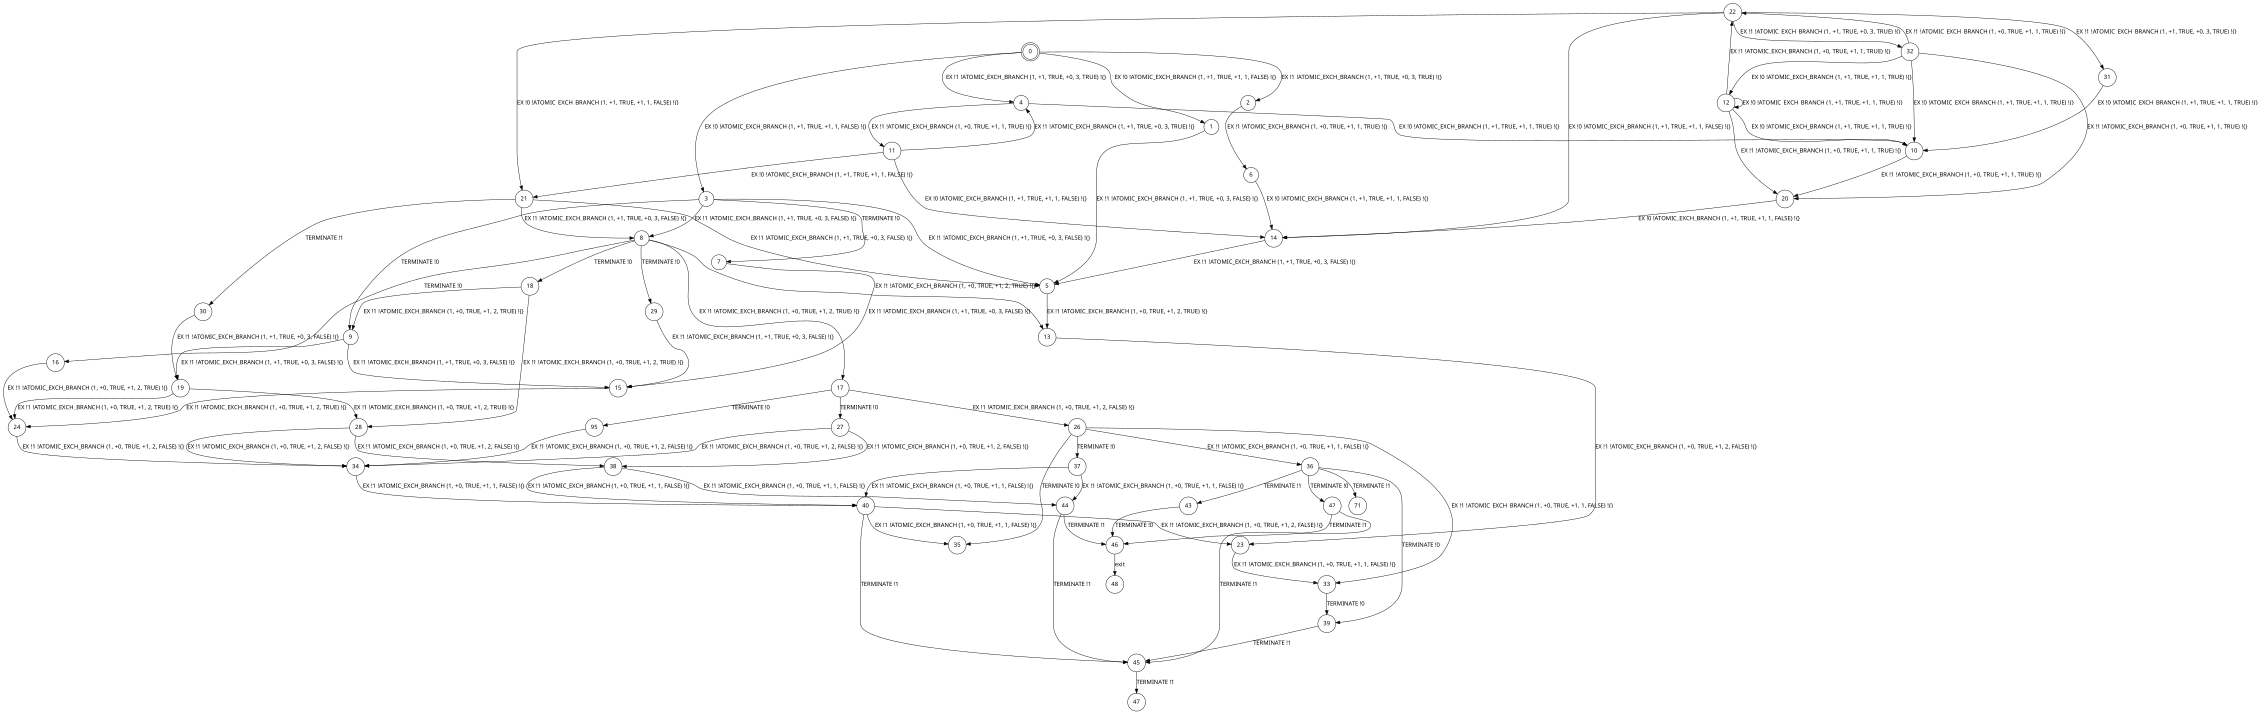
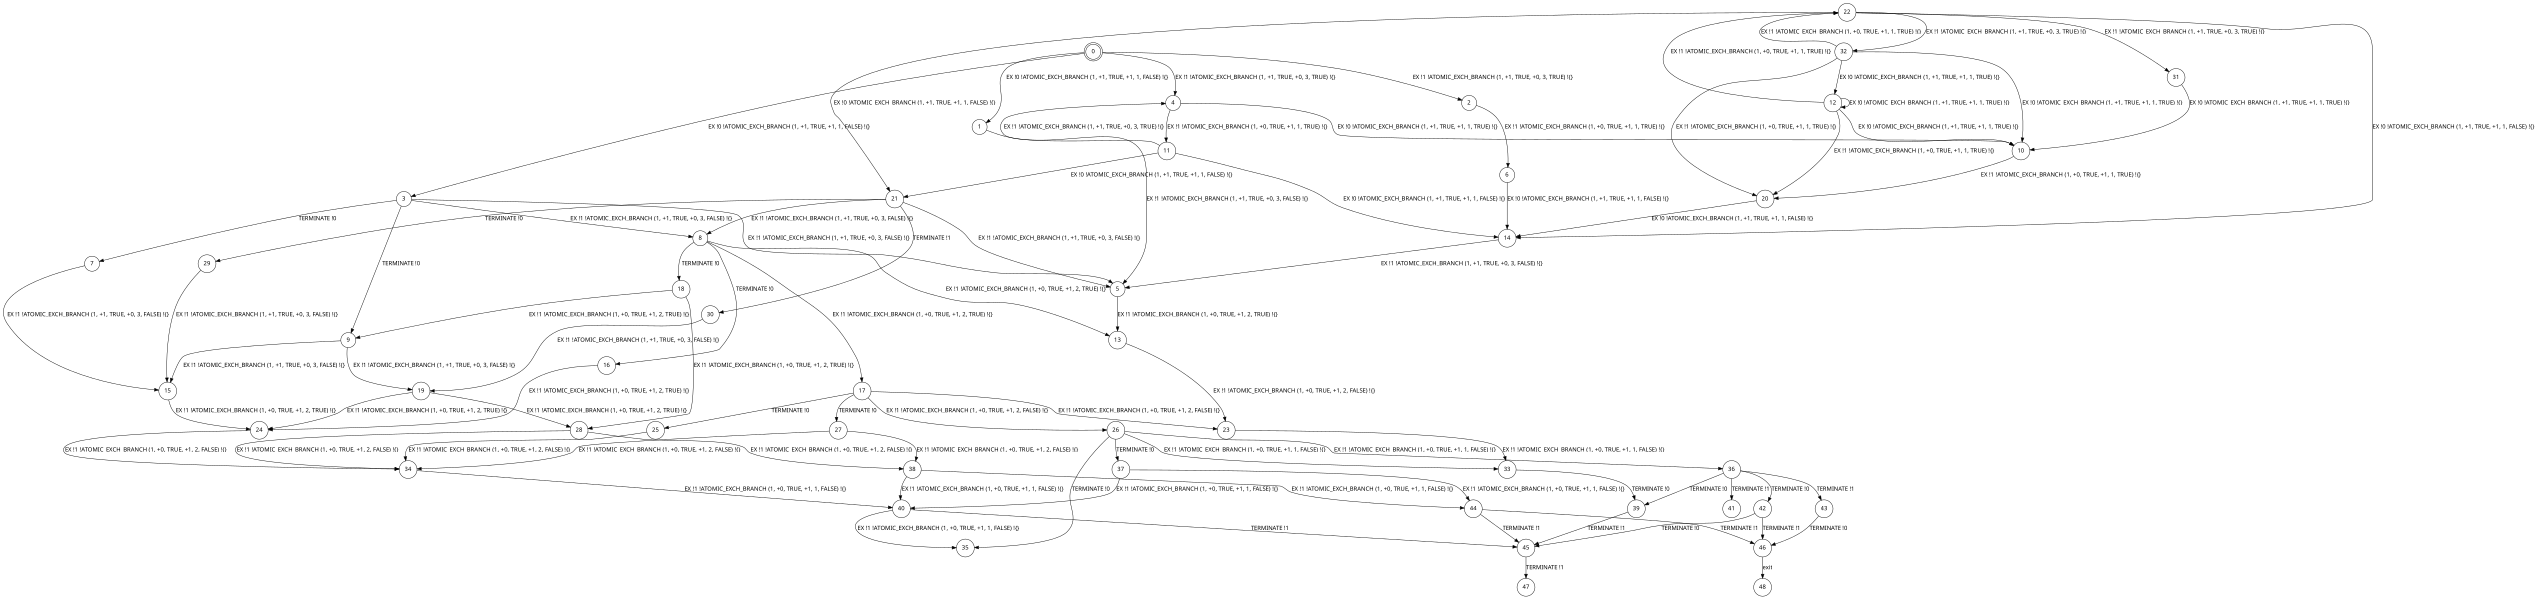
  digraph {
    fontname="Noto Sans"
    node [fontname="Noto Sans" shape=circle]
    edge [fontname="Noto Sans"]
    0 [peripheries=2]
    1
    2
    3
    4
    5
    6
    7
    8
    9
    10
    11
    13
    14
    15
    16
    17
    18
    19
    20
    21
    12
    22
    23
    24
-   25 [label=95]
+   25
    26
    27
    28
    29
    30
    31
    32
    33
    34
    35
    36
    37
    38
    39
    40
-   41 [label=71]
+   41
    42
    43
    44
    45
    46
    47
    48
    0 -> 1 [label="EX !0 !ATOMIC_EXCH_BRANCH (1, +1, TRUE, +1, 1, FALSE) !{}"]
    0 -> 2 [label="EX !1 !ATOMIC_EXCH_BRANCH (1, +1, TRUE, +0, 3, TRUE) !{}"]
    0 -> 3 [label="EX !0 !ATOMIC_EXCH_BRANCH (1, +1, TRUE, +1, 1, FALSE) !{}"]
    0 -> 4 [label="EX !1 !ATOMIC_EXCH_BRANCH (1, +1, TRUE, +0, 3, TRUE) !{}"]
    1 -> 5 [label="EX !1 !ATOMIC_EXCH_BRANCH (1, +1, TRUE, +0, 3, FALSE) !{}"]
    2 -> 6 [label="EX !1 !ATOMIC_EXCH_BRANCH (1, +0, TRUE, +1, 1, TRUE) !{}"]
    3 -> 5 [label="EX !1 !ATOMIC_EXCH_BRANCH (1, +1, TRUE, +0, 3, FALSE) !{}"]
    3 -> 7 [label="TERMINATE !0"]
    3 -> 8 [label="EX !1 !ATOMIC_EXCH_BRANCH (1, +1, TRUE, +0, 3, FALSE) !{}"]
    3 -> 9 [label="TERMINATE !0"]
    4 -> 10 [label="EX !0 !ATOMIC_EXCH_BRANCH (1, +1, TRUE, +1, 1, TRUE) !{}"]
    4 -> 11 [label="EX !1 !ATOMIC_EXCH_BRANCH (1, +0, TRUE, +1, 1, TRUE) !{}"]
    5 -> 13 [label="EX !1 !ATOMIC_EXCH_BRANCH (1, +0, TRUE, +1, 2, TRUE) !{}"]
    6 -> 14 [label="EX !0 !ATOMIC_EXCH_BRANCH (1, +1, TRUE, +1, 1, FALSE) !{}"]
    7 -> 15 [label="EX !1 !ATOMIC_EXCH_BRANCH (1, +1, TRUE, +0, 3, FALSE) !{}"]
    8 -> 13 [label="EX !1 !ATOMIC_EXCH_BRANCH (1, +0, TRUE, +1, 2, TRUE) !{}"]
    8 -> 16 [label="TERMINATE !0"]
    8 -> 17 [label="EX !1 !ATOMIC_EXCH_BRANCH (1, +0, TRUE, +1, 2, TRUE) !{}"]
    8 -> 18 [label="TERMINATE !0"]
    9 -> 15 [label="EX !1 !ATOMIC_EXCH_BRANCH (1, +1, TRUE, +0, 3, FALSE) !{}"]
    9 -> 19 [label="EX !1 !ATOMIC_EXCH_BRANCH (1, +1, TRUE, +0, 3, FALSE) !{}"]
    10 -> 20 [label="EX !1 !ATOMIC_EXCH_BRANCH (1, +0, TRUE, +1, 1, TRUE) !{}"]
    11 -> 4 [label="EX !1 !ATOMIC_EXCH_BRANCH (1, +1, TRUE, +0, 3, TRUE) !{}"]
    11 -> 14 [label="EX !0 !ATOMIC_EXCH_BRANCH (1, +1, TRUE, +1, 1, FALSE) !{}"]
    11 -> 21 [label="EX !0 !ATOMIC_EXCH_BRANCH (1, +1, TRUE, +1, 1, FALSE) !{}"]
    13 -> 23 [label="EX !1 !ATOMIC_EXCH_BRANCH (1, +0, TRUE, +1, 2, FALSE) !{}"]
    14 -> 5 [label="EX !1 !ATOMIC_EXCH_BRANCH (1, +1, TRUE, +0, 3, FALSE) !{}"]
    15 -> 24 [label="EX !1 !ATOMIC_EXCH_BRANCH (1, +0, TRUE, +1, 2, TRUE) !{}"]
    16 -> 24 [label="EX !1 !ATOMIC_EXCH_BRANCH (1, +0, TRUE, +1, 2, TRUE) !{}"]
-   40 -> 23 [label="EX !1 !ATOMIC_EXCH_BRANCH (1, +0, TRUE, +1, 2, FALSE) !{}"]
+   17 -> 23 [label="EX !1 !ATOMIC_EXCH_BRANCH (1, +0, TRUE, +1, 2, FALSE) !{}"]
    17 -> 25 [label="TERMINATE !0"]
    17 -> 26 [label="EX !1 !ATOMIC_EXCH_BRANCH (1, +0, TRUE, +1, 2, FALSE) !{}"]
    17 -> 27 [label="TERMINATE !0"]
    18 -> 9 [label="EX !1 !ATOMIC_EXCH_BRANCH (1, +0, TRUE, +1, 2, TRUE) !{}"]
    18 -> 28 [label="EX !1 !ATOMIC_EXCH_BRANCH (1, +0, TRUE, +1, 2, TRUE) !{}"]
    19 -> 24 [label="EX !1 !ATOMIC_EXCH_BRANCH (1, +0, TRUE, +1, 2, TRUE) !{}"]
    19 -> 28 [label="EX !1 !ATOMIC_EXCH_BRANCH (1, +0, TRUE, +1, 2, TRUE) !{}"]
    20 -> 14 [label="EX !0 !ATOMIC_EXCH_BRANCH (1, +1, TRUE, +1, 1, FALSE) !{}"]
    21 -> 5 [label="EX !1 !ATOMIC_EXCH_BRANCH (1, +1, TRUE, +0, 3, FALSE) !{}"]
    21 -> 8 [label="EX !1 !ATOMIC_EXCH_BRANCH (1, +1, TRUE, +0, 3, FALSE) !{}"]
-   8 -> 29 [label="TERMINATE !0"]
+   21 -> 29 [label="TERMINATE !0"]
    21 -> 30 [label="TERMINATE !1"]
    12 -> 10 [label="EX !0 !ATOMIC_EXCH_BRANCH (1, +1, TRUE, +1, 1, TRUE) !{}"]
    12 -> 20 [label="EX !1 !ATOMIC_EXCH_BRANCH (1, +0, TRUE, +1, 1, TRUE) !{}"]
    12 -> 12 [label="EX !0 !ATOMIC_EXCH_BRANCH (1, +1, TRUE, +1, 1, TRUE) !{}"]
    12 -> 22 [label="EX !1 !ATOMIC_EXCH_BRANCH (1, +0, TRUE, +1, 1, TRUE) !{}"]
    22 -> 14 [label="EX !0 !ATOMIC_EXCH_BRANCH (1, +1, TRUE, +1, 1, FALSE) !{}"]
    22 -> 21 [label="EX !0 !ATOMIC_EXCH_BRANCH (1, +1, TRUE, +1, 1, FALSE) !{}"]
    22 -> 31 [label="EX !1 !ATOMIC_EXCH_BRANCH (1, +1, TRUE, +0, 3, TRUE) !{}"]
    22 -> 32 [label="EX !1 !ATOMIC_EXCH_BRANCH (1, +1, TRUE, +0, 3, TRUE) !{}"]
    23 -> 33 [label="EX !1 !ATOMIC_EXCH_BRANCH (1, +0, TRUE, +1, 1, FALSE) !{}"]
    24 -> 34 [label="EX !1 !ATOMIC_EXCH_BRANCH (1, +0, TRUE, +1, 2, FALSE) !{}"]
    25 -> 34 [label="EX !1 !ATOMIC_EXCH_BRANCH (1, +0, TRUE, +1, 2, FALSE) !{}"]
    26 -> 33 [label="EX !1 !ATOMIC_EXCH_BRANCH (1, +0, TRUE, +1, 1, FALSE) !{}"]
    26 -> 35 [label="TERMINATE !0"]
    26 -> 36 [label="EX !1 !ATOMIC_EXCH_BRANCH (1, +0, TRUE, +1, 1, FALSE) !{}"]
    26 -> 37 [label="TERMINATE !0"]
    27 -> 34 [label="EX !1 !ATOMIC_EXCH_BRANCH (1, +0, TRUE, +1, 2, FALSE) !{}"]
    27 -> 38 [label="EX !1 !ATOMIC_EXCH_BRANCH (1, +0, TRUE, +1, 2, FALSE) !{}"]
    28 -> 34 [label="EX !1 !ATOMIC_EXCH_BRANCH (1, +0, TRUE, +1, 2, FALSE) !{}"]
    28 -> 38 [label="EX !1 !ATOMIC_EXCH_BRANCH (1, +0, TRUE, +1, 2, FALSE) !{}"]
    29 -> 15 [label="EX !1 !ATOMIC_EXCH_BRANCH (1, +1, TRUE, +0, 3, FALSE) !{}"]
    30 -> 19 [label="EX !1 !ATOMIC_EXCH_BRANCH (1, +1, TRUE, +0, 3, FALSE) !{}"]
    31 -> 10 [label="EX !0 !ATOMIC_EXCH_BRANCH (1, +1, TRUE, +1, 1, TRUE) !{}"]
    32 -> 10 [label="EX !0 !ATOMIC_EXCH_BRANCH (1, +1, TRUE, +1, 1, TRUE) !{}"]
    32 -> 20 [label="EX !1 !ATOMIC_EXCH_BRANCH (1, +0, TRUE, +1, 1, TRUE) !{}"]
    32 -> 12 [label="EX !0 !ATOMIC_EXCH_BRANCH (1, +1, TRUE, +1, 1, TRUE) !{}"]
    32 -> 22 [label="EX !1 !ATOMIC_EXCH_BRANCH (1, +0, TRUE, +1, 1, TRUE) !{}"]
    33 -> 39 [label="TERMINATE !0"]
    34 -> 40 [label="EX !1 !ATOMIC_EXCH_BRANCH (1, +0, TRUE, +1, 1, FALSE) !{}"]
    36 -> 39 [label="TERMINATE !0"]
    36 -> 41 [label="TERMINATE !1"]
    36 -> 42 [label="TERMINATE !0"]
    36 -> 43 [label="TERMINATE !1"]
    37 -> 40 [label="EX !1 !ATOMIC_EXCH_BRANCH (1, +0, TRUE, +1, 1, FALSE) !{}"]
    37 -> 44 [label="EX !1 !ATOMIC_EXCH_BRANCH (1, +0, TRUE, +1, 1, FALSE) !{}"]
    38 -> 40 [label="EX !1 !ATOMIC_EXCH_BRANCH (1, +0, TRUE, +1, 1, FALSE) !{}"]
    38 -> 44 [label="EX !1 !ATOMIC_EXCH_BRANCH (1, +0, TRUE, +1, 1, FALSE) !{}"]
    39 -> 45 [label="TERMINATE !1"]
    40 -> 35 [label="EX !1 !ATOMIC_EXCH_BRANCH (1, +0, TRUE, +1, 1, FALSE) !{}"]
    40 -> 45 [label="TERMINATE !1"]
-   42 -> 45 [label="TERMINATE !1"]
+   42 -> 45 [label="TERMINATE !0"]
    42 -> 46 [label="TERMINATE !1"]
    43 -> 46 [label="TERMINATE !0"]
    44 -> 45 [label="TERMINATE !1"]
    44 -> 46 [label="TERMINATE !1"]
    45 -> 47 [label="TERMINATE !1"]
    46 -> 48 [label=exit]
  }
